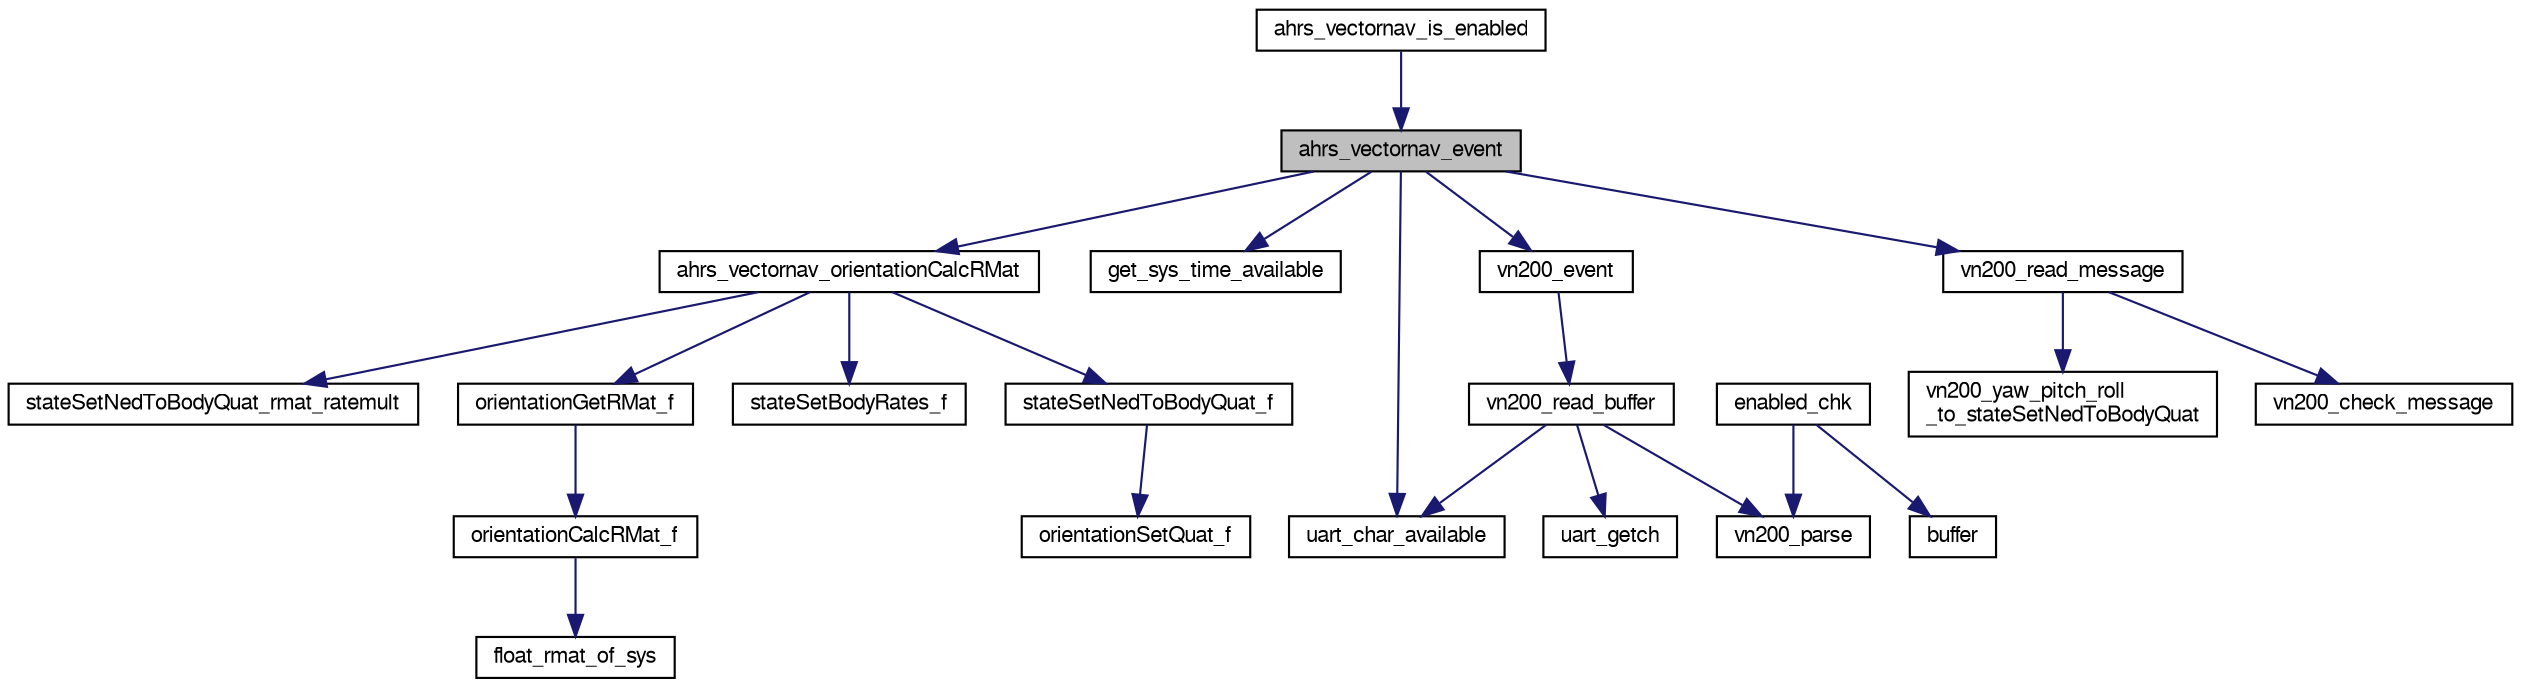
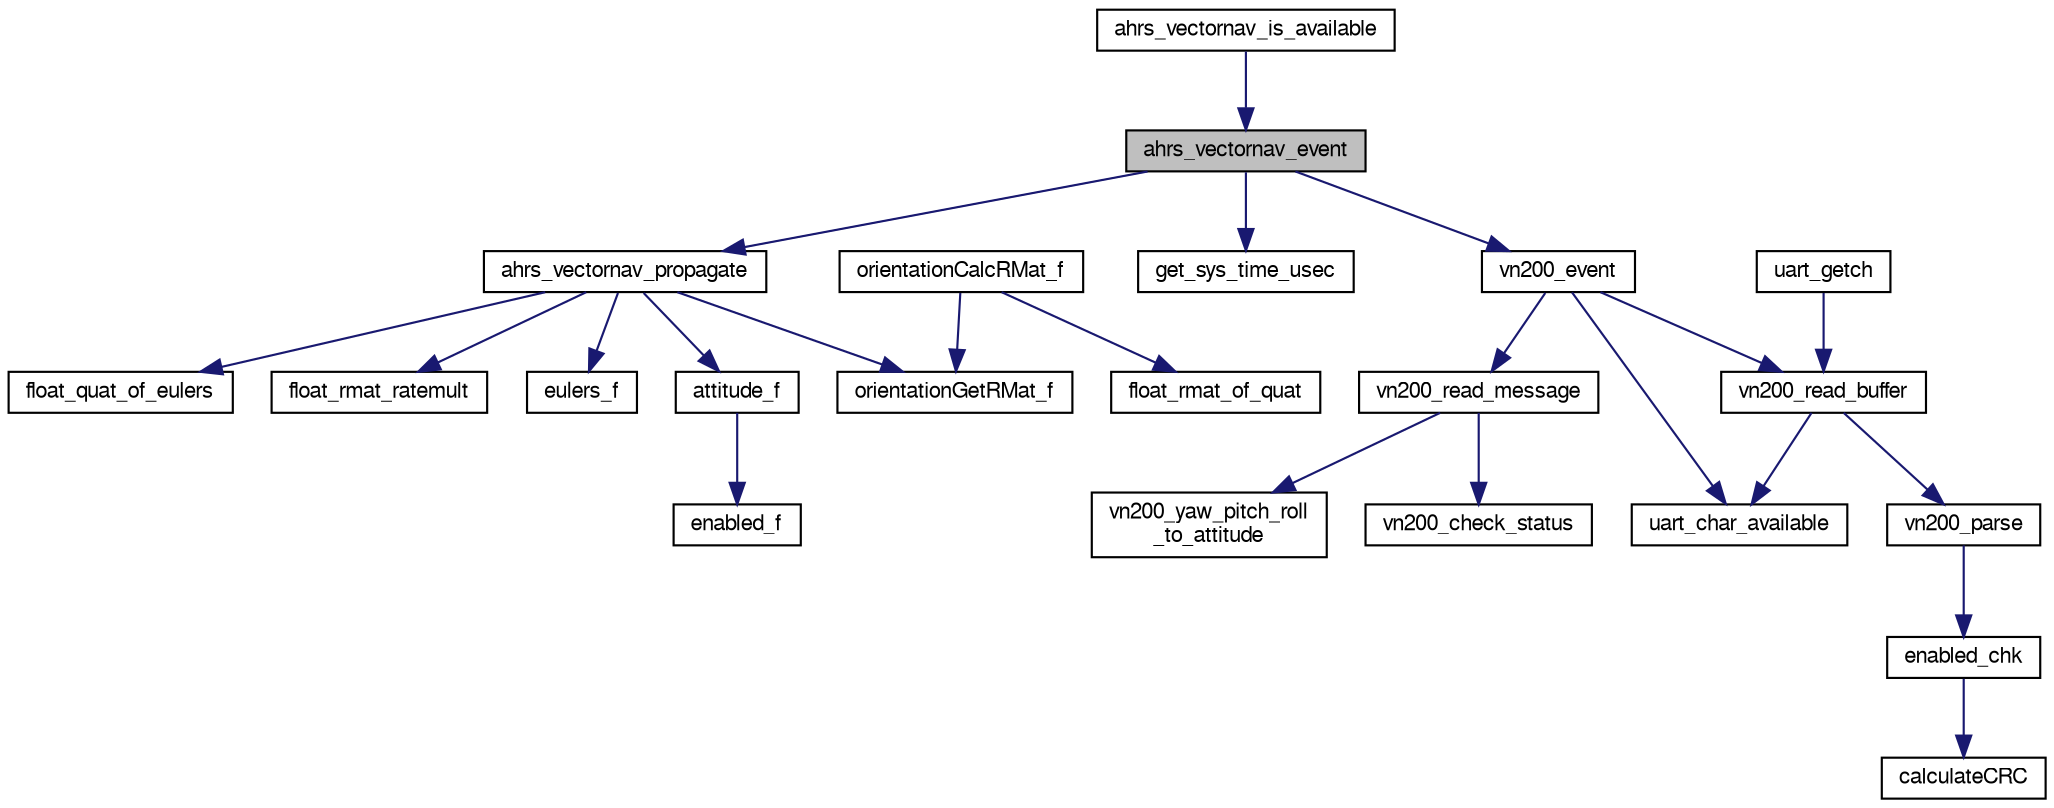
  digraph {
    rankdir=TB
    node [color=black fillcolor=white fontname=FreeSans fontsize=10 shape=record style=filled]
    edge [color=midnightblue fontname=FreeSans fontsize=10 labelfontname=FreeSans labelfontsize=10 style=solid]
    n1 [fillcolor=grey75 fontcolor=black height=0.2 label=ahrs_vectornav_event width=0.4]
-   n2 [height=0.2 label=ahrs_vectornav_orientationCalcRMat width=0.4]
-   n3 [height=0.2 label=get_sys_time_available width=0.4]
+   n2 [height=0.2 label=ahrs_vectornav_propagate width=0.4]
+   n3 [height=0.2 label=get_sys_time_usec width=0.4]
    n4 [height=0.2 label=vn200_event width=0.4]
    n5 [height=0.2 label=vn200_read_message width=0.4]
-   n6 [height=0.2 label=ahrs_vectornav_is_enabled width=0.4]
-   n8 [height=0.2 label=stateSetNedToBodyQuat_rmat_ratemult width=0.4]
+   n6 [height=0.2 label=ahrs_vectornav_is_available width=0.4]
+   n7 [height=0.2 label=float_quat_of_eulers width=0.4]
+   n8 [height=0.2 label=float_rmat_ratemult width=0.4]
    n9 [height=0.2 label=orientationGetRMat_f width=0.4]
-   n10 [height=0.2 label=stateSetBodyRates_f width=0.4]
-   n11 [height=0.2 label=stateSetNedToBodyQuat_f width=0.4]
+   n10 [height=0.2 label=eulers_f width=0.4]
+   n11 [height=0.2 label=attitude_f width=0.4]
    n12 [height=0.2 label=uart_char_available width=0.4]
    n13 [height=0.2 label=vn200_read_buffer width=0.4]
-   n14 [height=0.2 label="vn200_yaw_pitch_roll\l_to_stateSetNedToBodyQuat" width=0.4]
-   n15 [height=0.2 label=vn200_check_message width=0.4]
+   n14 [height=0.2 label="vn200_yaw_pitch_roll\l_to_attitude" width=0.4]
+   n15 [height=0.2 label=vn200_check_status width=0.4]
    n16 [height=0.2 label=orientationCalcRMat_f width=0.4]
-   n17 [height=0.2 label=orientationSetQuat_f width=0.4]
-   n18 [height=0.2 label=float_rmat_of_sys width=0.4]
+   n17 [height=0.2 label=enabled_f width=0.4]
+   n18 [height=0.2 label=float_rmat_of_quat width=0.4]
    n19 [height=0.2 label=vn200_parse width=0.4]
    n20 [height=0.2 label=uart_getch width=0.4]
    n21 [height=0.2 label=enabled_chk width=0.4]
-   n22 [height=0.2 label=buffer width=0.4]
+   n22 [height=0.2 label=calculateCRC width=0.4]
    n1 -> n2
    n1 -> n3
    n1 -> n4
-   n1 -> n5
+   n4 -> n5
+   n2 -> n7
    n2 -> n8
    n2 -> n9
    n2 -> n10
    n2 -> n11
-   n1 -> n12
+   n4 -> n12
    n4 -> n13
    n5 -> n14
    n5 -> n15
    n6 -> n1
-   n9 -> n16
+   n16 -> n9
    n11 -> n17
    n13 -> n12
    n13 -> n19
-   n13 -> n20
+   n20 -> n13
    n16 -> n18
-   n21 -> n19
+   n19 -> n21
    n21 -> n22
  }
